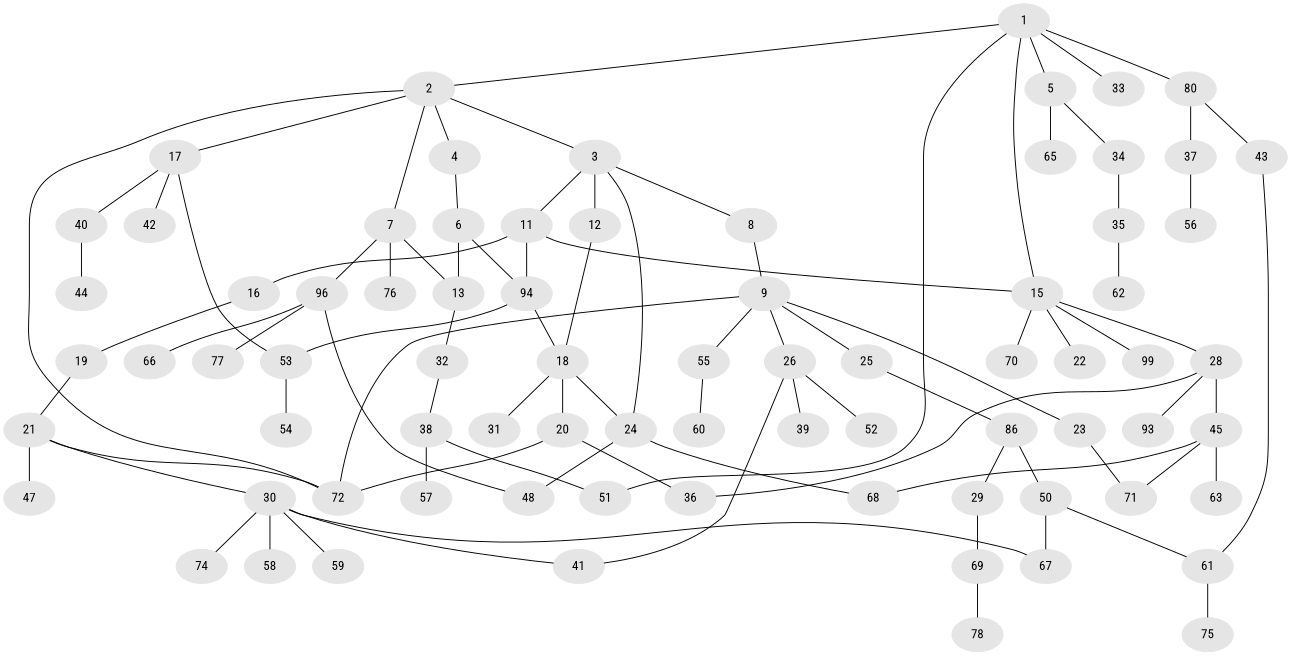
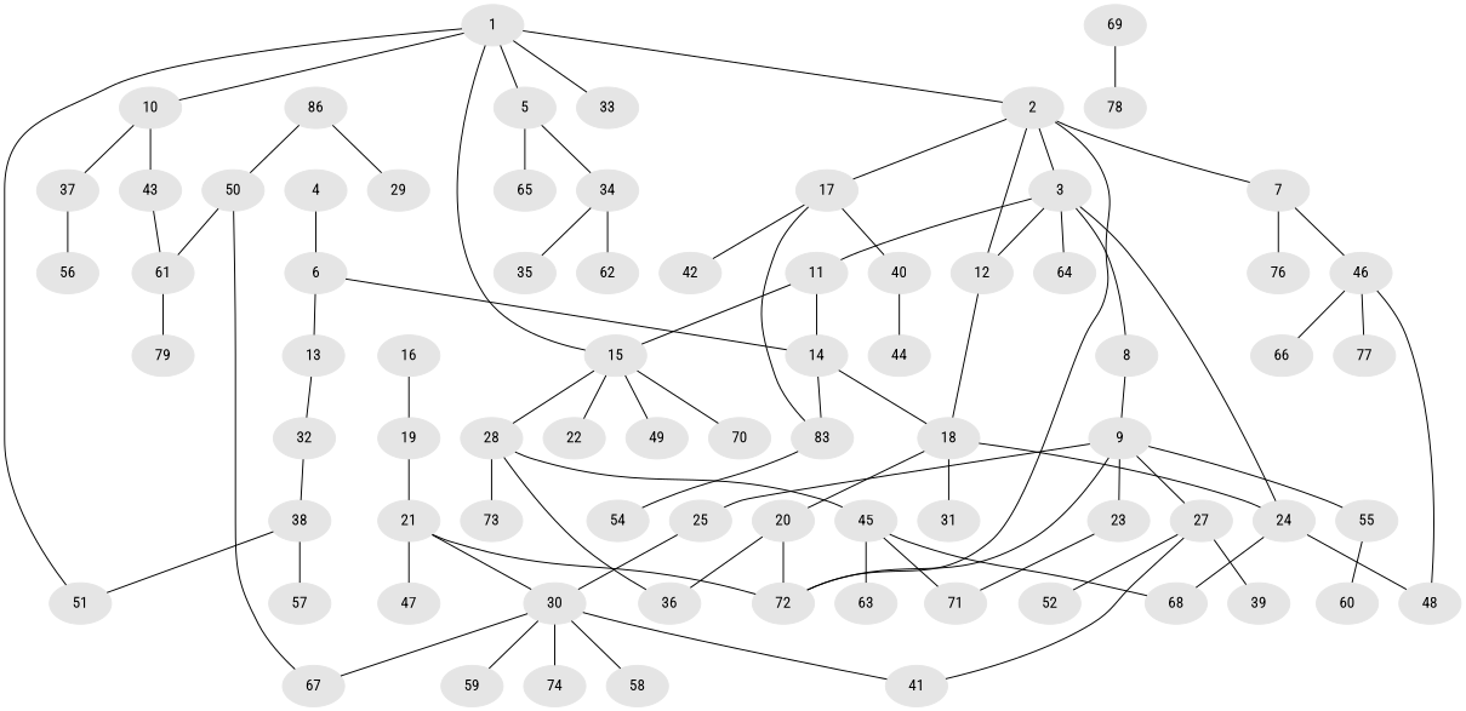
  graph {
    fontname="Roboto Condensed"
    node [color=gray90 fontname="Roboto Condensed" style=filled]
    edge [fontname="Roboto Condensed"]
    1
    2
    5
-   10 [label=80]
+   10
    15
    33
    51
    3
    4
    7
    17
    72
    34
    65
    37
    43
    22
    28
-   49 [label=99]
+   49
    70
    8
    11
    12
    24
+   64
    6
    13
-   46 [label=96]
+   46
    76
-   53
+   53 [label=83]
    40
    42
    9
-   14 [label=94]
+   14
    16
    18
    48
    68
    35
    62
    32
    66
    77
    23
    25
-   27 [label=26]
+   27
    55
    71
    n49 [label=86]
    39
    41
    52
    60
    56
    61
    19
    20
    31
    38
    54
    36
    45
-   73 [label=93]
+   73
    21
    44
    30
    47
    58
    59
    67
    74
    29
    50
    69
    63
    78
    57
-   75
+   75 [label=79]
    1 -- 2
    1 -- 5
    1 -- 10
    1 -- 15
    1 -- 33
    1 -- 51
    2 -- 3
-   2 -- 4
+   2 -- 12
    2 -- 7
    2 -- 17
    2 -- 72
    5 -- 34
    5 -- 65
    10 -- 37
    10 -- 43
    15 -- 22
    15 -- 28
    15 -- 49
    15 -- 70
    3 -- 8
    3 -- 11
    3 -- 12
    3 -- 24
+   3 -- 64
    4 -- 6
-   7 -- 13
    7 -- 46
    7 -- 76
    17 -- 53
    17 -- 40
    17 -- 42
    34 -- 35
-   35 -- 62
+   34 -- 62
    37 -- 56
    43 -- 61
    28 -- 36
    28 -- 45
    28 -- 73
    8 -- 9
    11 -- 15
    11 -- 14
-   11 -- 16
    12 -- 18
    24 -- 48
    24 -- 68
    6 -- 13
    6 -- 14
    13 -- 32
    46 -- 48
    46 -- 66
    46 -- 77
    53 -- 54
    40 -- 44
    9 -- 72
    9 -- 23
    9 -- 25
    9 -- 27
    9 -- 55
    14 -- 53
    14 -- 18
    16 -- 19
    18 -- 24
    18 -- 20
    18 -- 31
    32 -- 38
    23 -- 71
-   25 -- n49
+   25 -- 30
    27 -- 39
    27 -- 41
    27 -- 52
    55 -- 60
    n49 -- 29
    n49 -- 50
    61 -- 75
    19 -- 21
    20 -- 72
    20 -- 36
    38 -- 51
    38 -- 57
    45 -- 68
    45 -- 71
    45 -- 63
    21 -- 72
    21 -- 30
    21 -- 47
    30 -- 41
    30 -- 58
    30 -- 59
    30 -- 67
    30 -- 74
-   29 -- 69
    50 -- 61
    50 -- 67
    69 -- 78
  }
